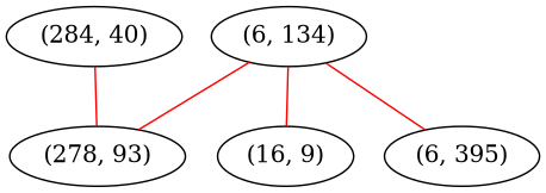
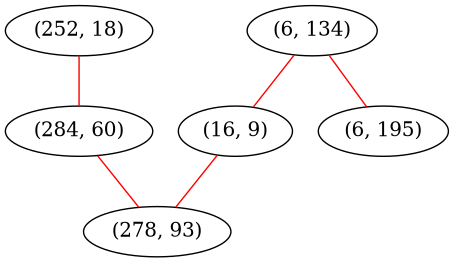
  graph {
    edge [color=red weight=1]
-   "(284, 60)" [label="(284, 40)"]
+   "(252, 18)"
+   "(284, 60)"
    "(278, 93)"
    n4 [label="(16, 9)"]
    "(6, 134)"
-   "(6, 195)" [label="(6, 395)"]
+   "(6, 195)"
+   "(252, 18)" -- "(284, 60)"
    "(284, 60)" -- "(278, 93)"
-   "(6, 134)" -- "(278, 93)"
+   n4 -- "(278, 93)"
    "(6, 134)" -- n4
    "(6, 134)" -- "(6, 195)"
  }
